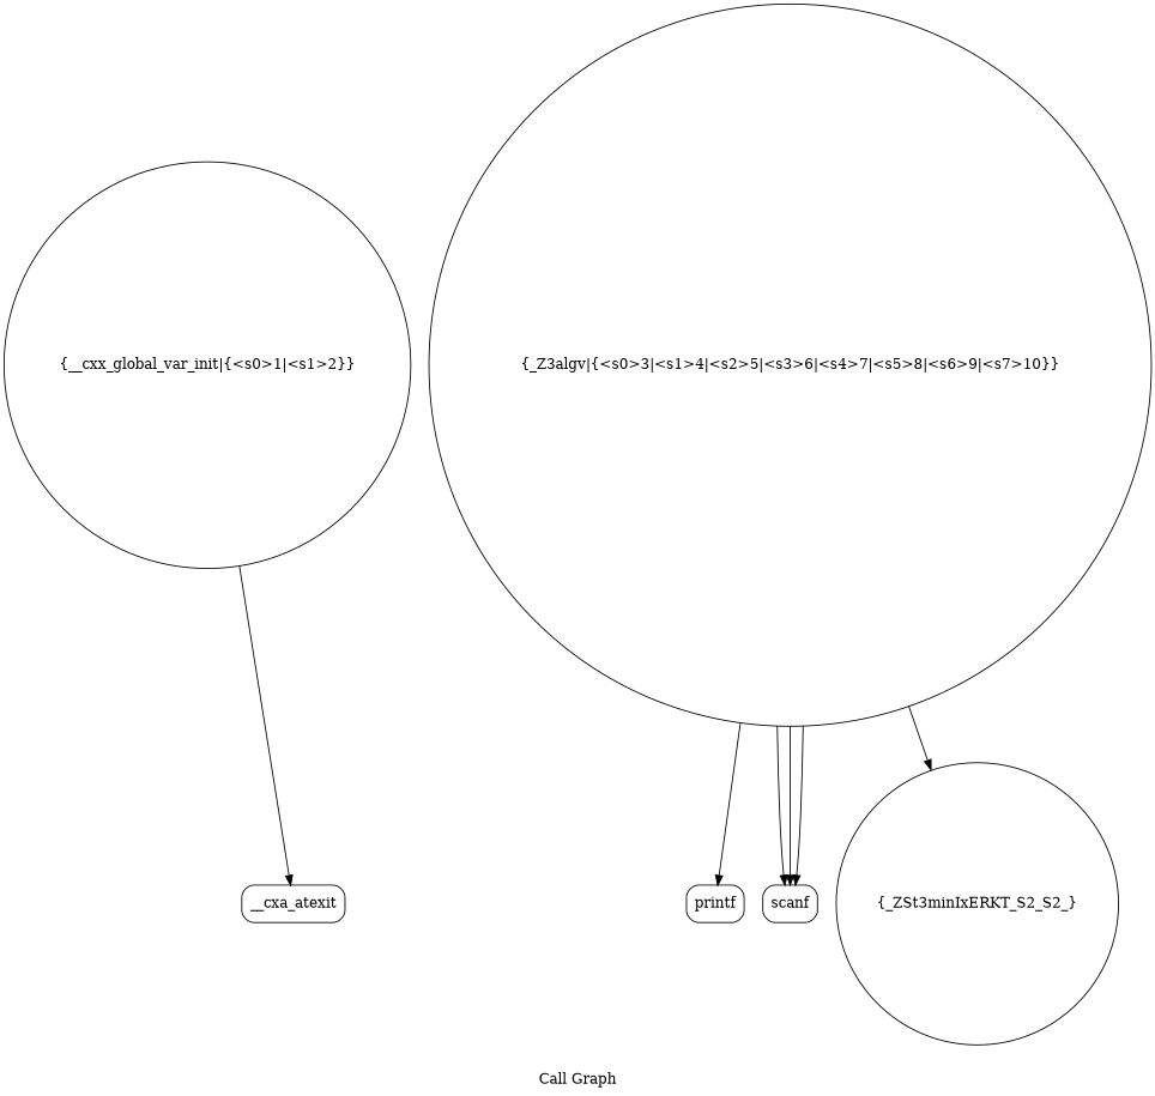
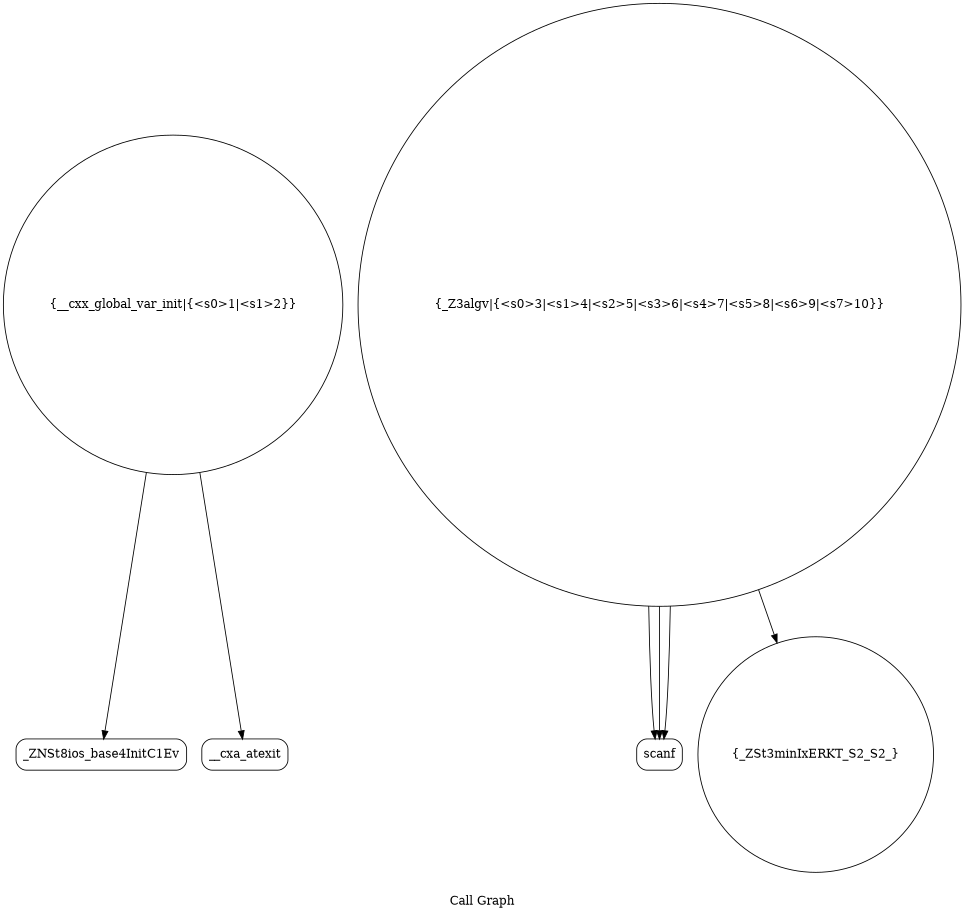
  digraph {
    label="Call Graph"
    node [shape=Mrecord]
    edge [color=black tailport=s1]
    n1 [label="{__cxx_global_var_init|{<s0>1|<s1>2}}" shape=circle]
+   n2 [label="{_ZNSt8ios_base4InitC1Ev}"]
    n3 [label="{__cxa_atexit}"]
-   n4 [label="{printf}"]
    n5 [label="{_Z3algv|{<s0>3|<s1>4|<s2>5|<s3>6|<s4>7|<s5>8|<s6>9|<s7>10}}" shape=circle]
    n6 [label="{scanf}"]
    n7 [label="{_ZSt3minIxERKT_S2_S2_}" shape=circle]
+   n1 -> n2 [tailport=s0]
    n1 -> n3
-   n5 -> n4 [tailport=s7]
    n5 -> n6
    n5 -> n6 [tailport=s2]
    n5 -> n6 [tailport=s3]
    n5 -> n7 [tailport=s4]
  }
